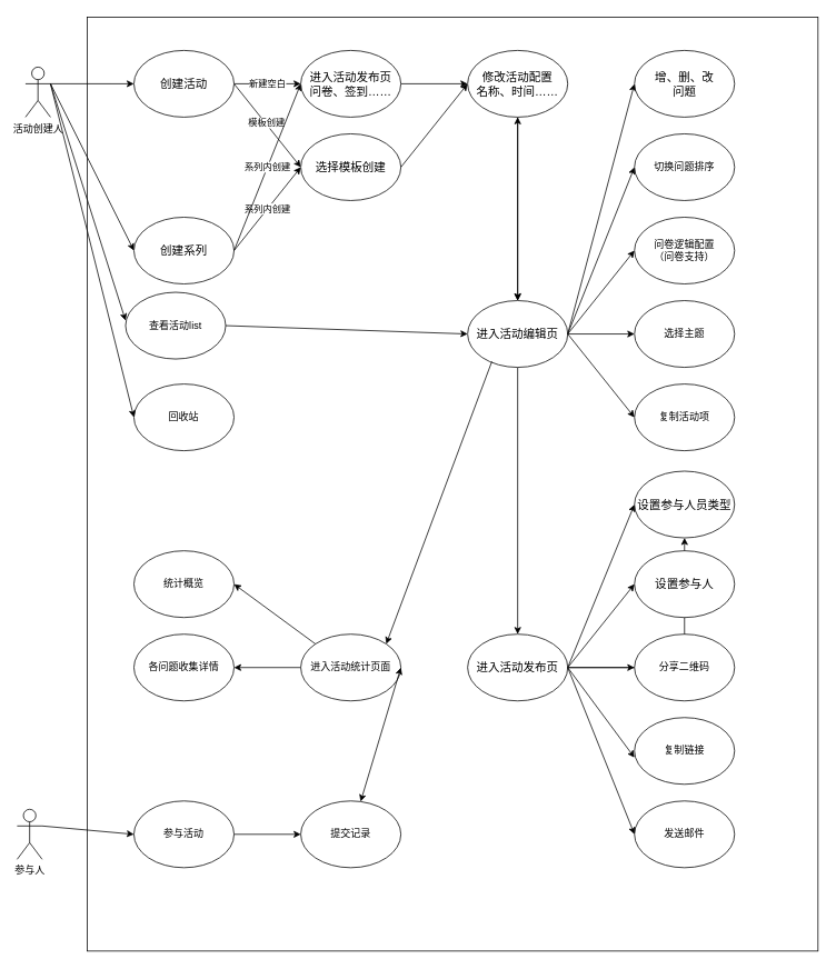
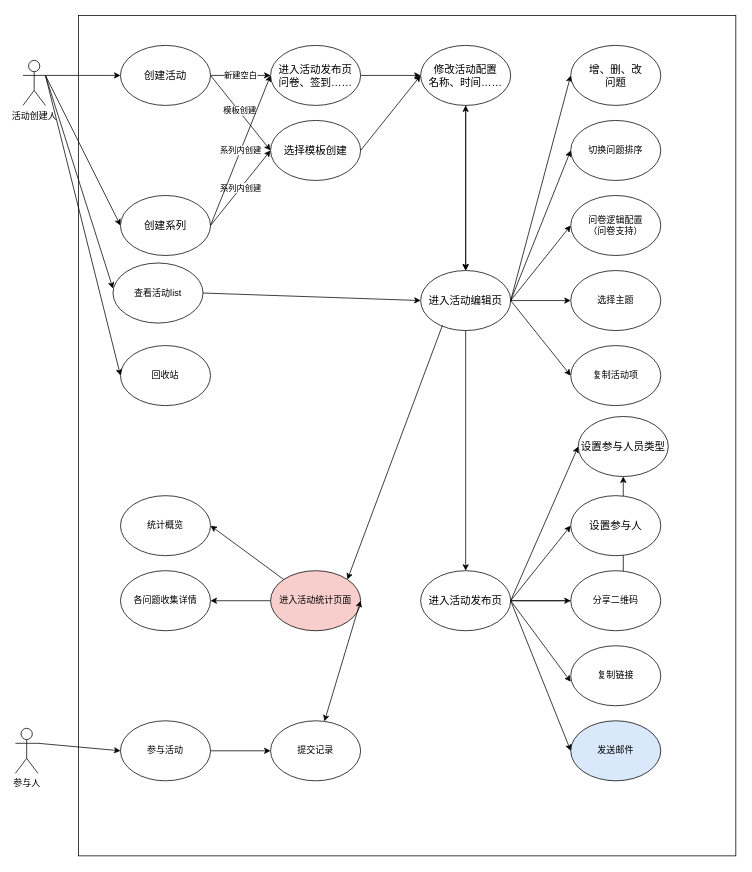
  <mxCell id="0" />
  <mxCell id="1" parent="0" />
  <mxCell id="2" style="rounded=0;orthogonalLoop=1;jettySize=auto;html=1;exitX=1;exitY=0.333;exitDx=0;exitDy=0;exitPerimeter=0;" parent="1" source="4" target="9" edge="1"><mxGeometry relative="1" as="geometry" /></mxCell>
  <mxCell id="3" style="rounded=0;orthogonalLoop=1;jettySize=auto;html=1;exitX=1;exitY=0.333;exitDx=0;exitDy=0;exitPerimeter=0;entryX=0;entryY=0.5;entryDx=0;entryDy=0;" parent="1" source="4" target="13" edge="1"><mxGeometry relative="1" as="geometry" /></mxCell>
  <mxCell id="4" value="活动创建人&lt;div&gt;&lt;br&gt;&lt;/div&gt;" style="shape=umlActor;verticalLabelPosition=bottom;verticalAlign=top;html=1;outlineConnect=0;" parent="1" vertex="1"><mxGeometry x="30" y="80" width="30" height="60" as="geometry" /></mxCell>
  <mxCell id="5" value="" style="rounded=0;whiteSpace=wrap;html=1;fillColor=none;" parent="1" vertex="1"><mxGeometry x="104" y="20" width="876" height="1120" as="geometry" /></mxCell>
  <mxCell id="6" value="新建空白" style="edgeStyle=orthogonalEdgeStyle;rounded=0;orthogonalLoop=1;jettySize=auto;html=1;" parent="1" source="9" target="11" edge="1"><mxGeometry relative="1" as="geometry" /></mxCell>
  <mxCell id="7" value="" style="rounded=0;orthogonalLoop=1;jettySize=auto;html=1;entryX=0;entryY=0.5;entryDx=0;entryDy=0;exitX=1;exitY=0.5;exitDx=0;exitDy=0;" parent="1" source="9" target="12" edge="1"><mxGeometry relative="1" as="geometry" /></mxCell>
  <mxCell id="8" value="模板创建" style="edgeLabel;html=1;align=center;verticalAlign=middle;resizable=0;points=[];" parent="7" vertex="1" connectable="0"><mxGeometry x="-0.058" y="1" relative="1" as="geometry"><mxPoint as="offset" /></mxGeometry></mxCell>
  <mxCell id="9" value="&lt;font style=&quot;font-size: 14px;&quot;&gt;创建活动&lt;/font&gt;" style="ellipse;whiteSpace=wrap;html=1;" parent="1" vertex="1"><mxGeometry x="160" y="60" width="120" height="80" as="geometry" /></mxCell>
  <mxCell id="10" value="" style="edgeStyle=orthogonalEdgeStyle;rounded=0;orthogonalLoop=1;jettySize=auto;html=1;" parent="1" source="11" target="15" edge="1"><mxGeometry relative="1" as="geometry" /></mxCell>
  <mxCell id="11" value="&lt;font style=&quot;font-size: 14px;&quot;&gt;进入活动发布页&lt;/font&gt;&lt;div&gt;&lt;font style=&quot;font-size: 14px;&quot;&gt;问卷、签到……&lt;/font&gt;&lt;/div&gt;" style="ellipse;whiteSpace=wrap;html=1;" parent="1" vertex="1"><mxGeometry x="360" y="60" width="120" height="80" as="geometry" /></mxCell>
  <mxCell id="12" value="&lt;font style=&quot;font-size: 14px;&quot;&gt;选择模板创建&lt;/font&gt;" style="ellipse;whiteSpace=wrap;html=1;" parent="1" vertex="1"><mxGeometry x="360" y="160" width="120" height="80" as="geometry" /></mxCell>
  <mxCell id="13" value="&lt;font style=&quot;font-size: 14px;&quot;&gt;创建系列&lt;/font&gt;" style="ellipse;whiteSpace=wrap;html=1;" parent="1" vertex="1"><mxGeometry x="160" y="260" width="120" height="80" as="geometry" /></mxCell>
  <mxCell id="14" value="" style="edgeStyle=orthogonalEdgeStyle;rounded=0;orthogonalLoop=1;jettySize=auto;html=1;strokeColor=default;endArrow=classic;endFill=1;" parent="1" source="15" target="21" edge="1"><mxGeometry relative="1" as="geometry" /></mxCell>
  <mxCell id="15" value="&lt;span style=&quot;font-size: 14px;&quot;&gt;修改活动配置&lt;/span&gt;&lt;div&gt;&lt;span style=&quot;font-size: 14px;&quot;&gt;名称、时间……&lt;/span&gt;&lt;/div&gt;" style="ellipse;whiteSpace=wrap;html=1;" parent="1" vertex="1"><mxGeometry x="560" y="60" width="120" height="80" as="geometry" /></mxCell>
  <mxCell id="16" value="" style="endArrow=classic;html=1;rounded=0;exitX=1;exitY=0.5;exitDx=0;exitDy=0;entryX=0;entryY=0.5;entryDx=0;entryDy=0;" parent="1" source="12" target="15" edge="1"><mxGeometry width="50" height="50" relative="1" as="geometry"><mxPoint x="370" y="350" as="sourcePoint" /><mxPoint x="420" y="300" as="targetPoint" /></mxGeometry></mxCell>
  <mxCell id="17" value="系列内创建" style="endArrow=classic;html=1;rounded=0;entryX=0;entryY=0.5;entryDx=0;entryDy=0;exitX=1;exitY=0.5;exitDx=0;exitDy=0;" parent="1" source="13" target="12" edge="1"><mxGeometry width="50" height="50" relative="1" as="geometry"><mxPoint x="370" y="350" as="sourcePoint" /><mxPoint x="420" y="300" as="targetPoint" /></mxGeometry></mxCell>
  <mxCell id="18" value="系列内创建" style="endArrow=classic;html=1;rounded=0;exitX=1;exitY=0.5;exitDx=0;exitDy=0;entryX=0;entryY=0.5;entryDx=0;entryDy=0;" parent="1" source="13" target="11" edge="1"><mxGeometry width="50" height="50" relative="1" as="geometry"><mxPoint x="360" y="340" as="sourcePoint" /><mxPoint x="410" y="290" as="targetPoint" /></mxGeometry></mxCell>
  <mxCell id="19" value="" style="rounded=0;orthogonalLoop=1;jettySize=auto;html=1;entryX=0;entryY=0.5;entryDx=0;entryDy=0;exitX=1;exitY=0.5;exitDx=0;exitDy=0;" parent="1" source="21" target="22" edge="1"><mxGeometry relative="1" as="geometry" /></mxCell>
  <mxCell id="20" value="" style="edgeStyle=orthogonalEdgeStyle;rounded=0;orthogonalLoop=1;jettySize=auto;html=1;" parent="1" source="21" target="38" edge="1"><mxGeometry relative="1" as="geometry" /></mxCell>
  <mxCell id="21" value="&lt;span style=&quot;font-size: 14px;&quot;&gt;进入活动编辑页&lt;/span&gt;" style="ellipse;whiteSpace=wrap;html=1;" parent="1" vertex="1"><mxGeometry x="560" y="360" width="120" height="80" as="geometry" /></mxCell>
  <mxCell id="22" value="&lt;span style=&quot;font-size: 14px;&quot;&gt;增、删、改&lt;/span&gt;&lt;div&gt;&lt;span style=&quot;font-size: 14px;&quot;&gt;问题&lt;/span&gt;&lt;/div&gt;" style="ellipse;whiteSpace=wrap;html=1;" parent="1" vertex="1"><mxGeometry x="760" y="60" width="120" height="80" as="geometry" /></mxCell>
  <mxCell id="23" value="切换问题排序" style="ellipse;whiteSpace=wrap;html=1;" parent="1" vertex="1"><mxGeometry x="760" y="160" width="120" height="80" as="geometry" /></mxCell>
  <mxCell id="24" value="" style="endArrow=classic;html=1;rounded=0;entryX=0;entryY=0.5;entryDx=0;entryDy=0;exitX=1;exitY=0.5;exitDx=0;exitDy=0;" parent="1" source="21" target="23" edge="1"><mxGeometry width="50" height="50" relative="1" as="geometry"><mxPoint x="660" y="260" as="sourcePoint" /><mxPoint x="710" y="210" as="targetPoint" /></mxGeometry></mxCell>
  <mxCell id="25" value="问卷逻辑配置&lt;div&gt;（问卷支持）&lt;/div&gt;" style="ellipse;whiteSpace=wrap;html=1;" parent="1" vertex="1"><mxGeometry x="760" y="260" width="120" height="80" as="geometry" /></mxCell>
  <mxCell id="26" value="" style="endArrow=classic;html=1;rounded=0;entryX=0;entryY=0.5;entryDx=0;entryDy=0;exitX=1;exitY=0.5;exitDx=0;exitDy=0;" parent="1" source="21" target="25" edge="1"><mxGeometry width="50" height="50" relative="1" as="geometry"><mxPoint x="690" y="310" as="sourcePoint" /><mxPoint x="740" y="260" as="targetPoint" /></mxGeometry></mxCell>
  <mxCell id="27" value="选择主题" style="ellipse;whiteSpace=wrap;html=1;" parent="1" vertex="1"><mxGeometry x="760" y="360" width="120" height="80" as="geometry" /></mxCell>
  <mxCell id="28" value="" style="endArrow=classic;html=1;rounded=0;entryX=0;entryY=0.5;entryDx=0;entryDy=0;exitX=1;exitY=0.5;exitDx=0;exitDy=0;" parent="1" source="21" target="27" edge="1"><mxGeometry width="50" height="50" relative="1" as="geometry"><mxPoint x="747" y="200" as="sourcePoint" /><mxPoint x="827" y="400" as="targetPoint" /></mxGeometry></mxCell>
  <mxCell id="29" value="复制活动项" style="ellipse;whiteSpace=wrap;html=1;" parent="1" vertex="1"><mxGeometry x="760" y="460" width="120" height="80" as="geometry" /></mxCell>
  <mxCell id="30" value="" style="endArrow=classic;html=1;rounded=0;entryX=0;entryY=0.5;entryDx=0;entryDy=0;exitX=1;exitY=0.5;exitDx=0;exitDy=0;" parent="1" source="21" target="29" edge="1"><mxGeometry width="50" height="50" relative="1" as="geometry"><mxPoint x="670" y="320" as="sourcePoint" /><mxPoint x="720" y="270" as="targetPoint" /></mxGeometry></mxCell>
  <mxCell id="31" value="查看活动list" style="ellipse;whiteSpace=wrap;html=1;" parent="1" vertex="1"><mxGeometry x="150" y="350" width="120" height="80" as="geometry" /></mxCell>
  <mxCell id="32" value="" style="endArrow=classic;html=1;rounded=0;exitX=1;exitY=0.5;exitDx=0;exitDy=0;entryX=0;entryY=0.5;entryDx=0;entryDy=0;" parent="1" source="31" target="21" edge="1"><mxGeometry width="50" height="50" relative="1" as="geometry"><mxPoint x="490" y="350" as="sourcePoint" /><mxPoint x="540" y="300" as="targetPoint" /></mxGeometry></mxCell>
  <mxCell id="33" value="" style="endArrow=classic;html=1;rounded=0;exitX=1;exitY=0.333;exitDx=0;exitDy=0;exitPerimeter=0;entryX=0;entryY=0.425;entryDx=0;entryDy=0;entryPerimeter=0;" parent="1" source="4" target="31" edge="1"><mxGeometry width="50" height="50" relative="1" as="geometry"><mxPoint x="490" y="350" as="sourcePoint" /><mxPoint x="540" y="300" as="targetPoint" /></mxGeometry></mxCell>
  <mxCell id="34" value="回收站" style="ellipse;whiteSpace=wrap;html=1;" parent="1" vertex="1"><mxGeometry x="160" y="460" width="120" height="80" as="geometry" /></mxCell>
  <mxCell id="35" value="" style="endArrow=classic;html=1;rounded=0;exitX=1;exitY=0.333;exitDx=0;exitDy=0;exitPerimeter=0;entryX=0;entryY=0.5;entryDx=0;entryDy=0;" parent="1" source="4" target="34" edge="1"><mxGeometry width="50" height="50" relative="1" as="geometry"><mxPoint x="490" y="350" as="sourcePoint" /><mxPoint x="540" y="300" as="targetPoint" /></mxGeometry></mxCell>
  <mxCell id="36" value="" style="edgeStyle=orthogonalEdgeStyle;rounded=0;orthogonalLoop=1;jettySize=auto;html=1;" parent="1" source="38" target="40" edge="1"><mxGeometry relative="1" as="geometry" /></mxCell>
  <mxCell id="37" value="" style="rounded=0;orthogonalLoop=1;jettySize=auto;html=1;exitX=1;exitY=0.5;exitDx=0;exitDy=0;entryX=0;entryY=0.5;entryDx=0;entryDy=0;" parent="1" source="38" target="40" edge="1"><mxGeometry relative="1" as="geometry" /></mxCell>
  <mxCell id="38" value="&lt;span style=&quot;font-size: 14px;&quot;&gt;进入活动发布页&lt;/span&gt;" style="ellipse;whiteSpace=wrap;html=1;" parent="1" vertex="1"><mxGeometry x="560" y="760" width="120" height="80" as="geometry" /></mxCell>
  <mxCell id="39" value="" style="endArrow=classic;startArrow=classic;html=1;rounded=0;exitX=0.5;exitY=0;exitDx=0;exitDy=0;entryX=0.5;entryY=1;entryDx=0;entryDy=0;" parent="1" source="21" target="15" edge="1"><mxGeometry width="50" height="50" relative="1" as="geometry"><mxPoint x="640" y="450" as="sourcePoint" /><mxPoint x="690" y="400" as="targetPoint" /></mxGeometry></mxCell>
- <mxCell id="40" value="&lt;span style=&quot;font-size: 14px;&quot;&gt;设置参与人员类型&lt;/span&gt;" style="ellipse;whiteSpace=wrap;html=1;" parent="1" vertex="1"><mxGeometry x="760" y="564.5" width="120" height="80" as="geometry" /></mxCell>
+ <mxCell id="40" value="&lt;span style=&quot;font-size: 14px;&quot;&gt;设置参与人员类型&lt;/span&gt;" style="ellipse;whiteSpace=wrap;html=1;" parent="1" vertex="1"><mxGeometry x="770" y="554.5" width="120" height="80" as="geometry" /></mxCell>
  <mxCell id="41" value="&lt;span style=&quot;font-size: 14px;&quot;&gt;设置参与人&lt;/span&gt;" style="ellipse;whiteSpace=wrap;html=1;" parent="1" vertex="1"><mxGeometry x="760" y="660" width="120" height="80" as="geometry" /></mxCell>
  <mxCell id="42" value="分享二维码" style="ellipse;whiteSpace=wrap;html=1;" parent="1" vertex="1"><mxGeometry x="760" y="760" width="120" height="80" as="geometry" /></mxCell>
  <mxCell id="43" value="复制链接" style="ellipse;whiteSpace=wrap;html=1;" parent="1" vertex="1"><mxGeometry x="760" y="860" width="120" height="80" as="geometry" /></mxCell>
  <mxCell id="44" value="" style="rounded=0;orthogonalLoop=1;jettySize=auto;html=1;entryX=0;entryY=0.5;entryDx=0;entryDy=0;exitX=1;exitY=0.5;exitDx=0;exitDy=0;" parent="1" source="38" target="42" edge="1"><mxGeometry relative="1" as="geometry"><mxPoint x="690" y="615" as="sourcePoint" /><mxPoint x="770" y="615" as="targetPoint" /></mxGeometry></mxCell>
  <mxCell id="45" value="" style="rounded=0;orthogonalLoop=1;jettySize=auto;html=1;entryX=0;entryY=0.6;entryDx=0;entryDy=0;exitX=1;exitY=0.5;exitDx=0;exitDy=0;entryPerimeter=0;" parent="1" source="38" target="43" edge="1"><mxGeometry relative="1" as="geometry"><mxPoint x="690" y="615" as="sourcePoint" /><mxPoint x="770" y="810" as="targetPoint" /></mxGeometry></mxCell>
  <mxCell id="46" value="" style="rounded=0;orthogonalLoop=1;jettySize=auto;html=1;entryX=0;entryY=0.5;entryDx=0;entryDy=0;exitX=1;exitY=0.5;exitDx=0;exitDy=0;" parent="1" source="38" target="41" edge="1"><mxGeometry relative="1" as="geometry"><mxPoint x="700" y="625" as="sourcePoint" /><mxPoint x="780" y="820" as="targetPoint" /></mxGeometry></mxCell>
- <mxCell id="47" value="发送邮件" style="ellipse;whiteSpace=wrap;html=1;" parent="1" vertex="1"><mxGeometry x="760" y="960" width="120" height="80" as="geometry" /></mxCell>
+ <mxCell id="47" value="发送邮件" style="ellipse;whiteSpace=wrap;html=1;fillColor=#dae8fc;" parent="1" vertex="1"><mxGeometry x="760" y="960" width="120" height="80" as="geometry" /></mxCell>
  <mxCell id="48" value="" style="rounded=0;orthogonalLoop=1;jettySize=auto;html=1;entryX=0;entryY=0.5;entryDx=0;entryDy=0;exitX=1;exitY=0.5;exitDx=0;exitDy=0;" parent="1" source="38" target="47" edge="1"><mxGeometry relative="1" as="geometry"><mxPoint x="690" y="615" as="sourcePoint" /><mxPoint x="770" y="918" as="targetPoint" /></mxGeometry></mxCell>
  <mxCell id="49" value="" style="edgeStyle=orthogonalEdgeStyle;rounded=0;orthogonalLoop=1;jettySize=auto;html=1;" parent="1" source="50" target="54" edge="1"><mxGeometry relative="1" as="geometry" /></mxCell>
- <mxCell id="50" value="进入活动统计页面" style="ellipse;whiteSpace=wrap;html=1;" parent="1" vertex="1"><mxGeometry x="360" y="760" width="120" height="80" as="geometry" /></mxCell>
+ <mxCell id="50" value="进入活动统计页面" style="ellipse;whiteSpace=wrap;html=1;fillColor=#f8cecc;" parent="1" vertex="1"><mxGeometry x="360" y="760" width="120" height="80" as="geometry" /></mxCell>
  <mxCell id="51" value="" style="endArrow=none;startArrow=classic;html=1;rounded=0;entryX=0.242;entryY=0.913;entryDx=0;entryDy=0;entryPerimeter=0;exitX=1;exitY=0;exitDx=0;exitDy=0;" parent="1" source="50" target="21" edge="1"><mxGeometry width="50" height="50" relative="1" as="geometry"><mxPoint x="440" y="540" as="sourcePoint" /><mxPoint x="490" y="490" as="targetPoint" /></mxGeometry></mxCell>
  <mxCell id="52" value="统计概览" style="ellipse;whiteSpace=wrap;html=1;" parent="1" vertex="1"><mxGeometry x="160" y="660" width="120" height="80" as="geometry" /></mxCell>
  <mxCell id="53" value="" style="endArrow=classic;html=1;rounded=0;exitX=0;exitY=0;exitDx=0;exitDy=0;entryX=1;entryY=0.5;entryDx=0;entryDy=0;" parent="1" source="50" target="52" edge="1"><mxGeometry width="50" height="50" relative="1" as="geometry"><mxPoint x="400" y="660" as="sourcePoint" /><mxPoint x="450" y="610" as="targetPoint" /></mxGeometry></mxCell>
  <mxCell id="54" value="各问题收集详情" style="ellipse;whiteSpace=wrap;html=1;" parent="1" vertex="1"><mxGeometry x="160" y="760" width="120" height="80" as="geometry" /></mxCell>
  <mxCell id="55" value="" style="endArrow=classic;startArrow=classic;html=1;rounded=0;exitX=1;exitY=0.5;exitDx=0;exitDy=0;" parent="1" source="50" target="60" edge="1"><mxGeometry width="50" height="50" relative="1" as="geometry"><mxPoint x="472" y="782" as="sourcePoint" /><mxPoint x="599" y="443" as="targetPoint" /></mxGeometry></mxCell>
  <mxCell id="56" value="参与人&lt;div&gt;&lt;br&gt;&lt;/div&gt;" style="shape=umlActor;verticalLabelPosition=bottom;verticalAlign=top;html=1;outlineConnect=0;" parent="1" vertex="1"><mxGeometry x="20" y="970" width="30" height="60" as="geometry" /></mxCell>
  <mxCell id="57" value="" style="edgeStyle=orthogonalEdgeStyle;rounded=0;orthogonalLoop=1;jettySize=auto;html=1;" parent="1" source="58" target="60" edge="1"><mxGeometry relative="1" as="geometry" /></mxCell>
  <mxCell id="58" value="参与活动" style="ellipse;whiteSpace=wrap;html=1;" parent="1" vertex="1"><mxGeometry x="160" y="960" width="120" height="80" as="geometry" /></mxCell>
  <mxCell id="59" value="" style="endArrow=classic;html=1;rounded=0;exitX=1;exitY=0.333;exitDx=0;exitDy=0;exitPerimeter=0;entryX=0;entryY=0.5;entryDx=0;entryDy=0;" parent="1" source="56" target="58" edge="1"><mxGeometry width="50" height="50" relative="1" as="geometry"><mxPoint x="330" y="900" as="sourcePoint" /><mxPoint x="380" y="850" as="targetPoint" /></mxGeometry></mxCell>
  <mxCell id="60" value="提交记录" style="ellipse;whiteSpace=wrap;html=1;" parent="1" vertex="1"><mxGeometry x="360" y="960" width="120" height="80" as="geometry" /></mxCell>
